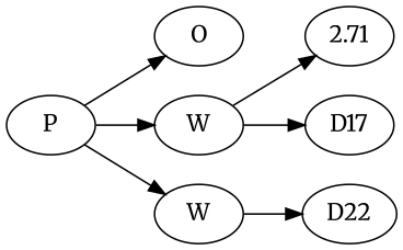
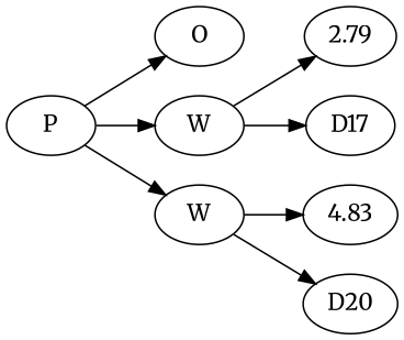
  digraph {
    fontname=Merriweather
    rankdir=LR
    node [fontname=Merriweather]
    edge [fontname=Merriweather]
    n1 [label=O]
    n2 [label=P]
    n3 [label=W]
    n4 [label=W]
-   n5 [label=2.71]
+   n5 [label=2.79]
    n6 [label=D17]
-   n8 [label=D22]
+   n7 [label=4.83]
+   n8 [label=D20]
    n2 -> n1
    n2 -> n3
    n2 -> n4
    n3 -> n5
    n3 -> n6
+   n4 -> n7
    n4 -> n8
  }
